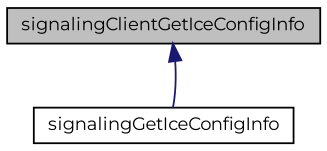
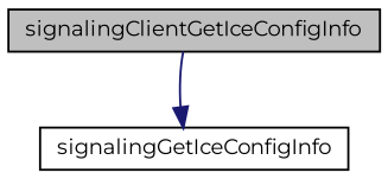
  digraph {
    rankdir=TB
    fontname=Montserrat
    node [color=black fontname=Montserrat fontsize=10 shape=record style=filled]
    n1 [fillcolor=grey75 fontcolor=black height=0.2 label=signalingClientGetIceConfigInfo width=0.4]
    n2 [fillcolor=white height=0.2 label=signalingGetIceConfigInfo width=0.4]
-   n2 -> n1 [color=midnightblue fontname=Montserrat fontsize=10 labelfontname=Helvetica labelfontsize=10 style=solid]
+   n1 -> n2 [color=midnightblue fontname=Montserrat fontsize=10 labelfontname=Helvetica labelfontsize=10 style=solid]
  }
